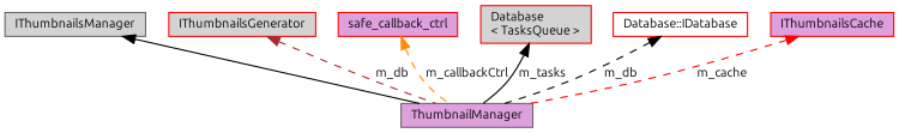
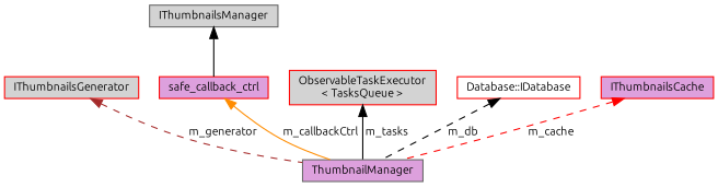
  digraph {
    fontname=Ubuntu
    rankdir=TB
    node [color=red fillcolor=plum fontname=Ubuntu fontsize=10 shape=record style=filled]
    edge [color=black dir=back fontname=Ubuntu fontsize=10 labelfontname=Helvetica labelfontsize=10 style=solid]
    n1 [color=gray40 fontcolor=black height=0.2 label=ThumbnailManager width=0.4]
    n2 [color=gray40 fillcolor=lightgrey height=0.2 label=IThumbnailsManager width=0.4]
    n3 [fillcolor=lightgrey height=0.2 label=IThumbnailsGenerator width=0.4]
    n4 [height=0.2 label=safe_callback_ctrl width=0.4]
-   n5 [fillcolor=lightgrey height=0.2 label="Database\l\< TasksQueue \>" width=0.4]
+   n5 [fillcolor=lightgrey height=0.2 label="ObservableTaskExecutor\l\< TasksQueue \>" width=0.4]
    n6 [fillcolor=white height=0.2 label="Database::IDatabase" width=0.4]
    n7 [height=0.2 label=IThumbnailsCache width=0.4]
-   n2 -> n1
-   n3 -> n1 [color=brown label=" m_db" style=dashed]
-   n4 -> n1 [color=darkorange label=" m_callbackCtrl" style=dashed]
+   n2 -> n4
+   n3 -> n1 [color=brown label=" m_generator" style=dashed]
+   n4 -> n1 [color=darkorange label=" m_callbackCtrl"]
    n5 -> n1 [label=" m_tasks"]
    n6 -> n1 [label=" m_db" style=dashed]
    n7 -> n1 [color=red label=" m_cache" style=dashed]
  }
